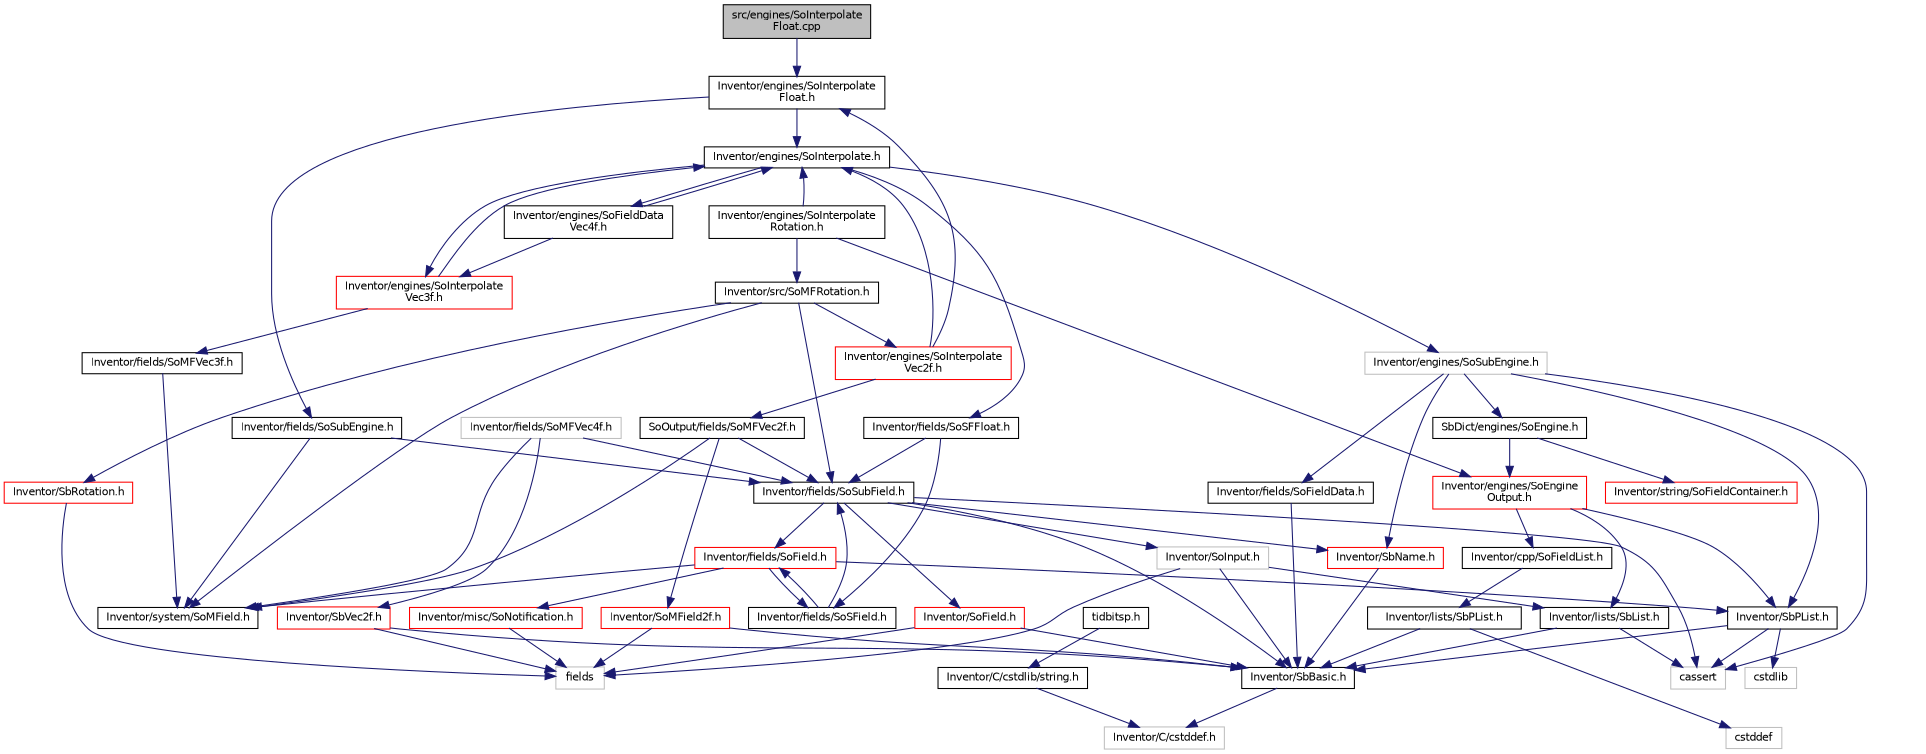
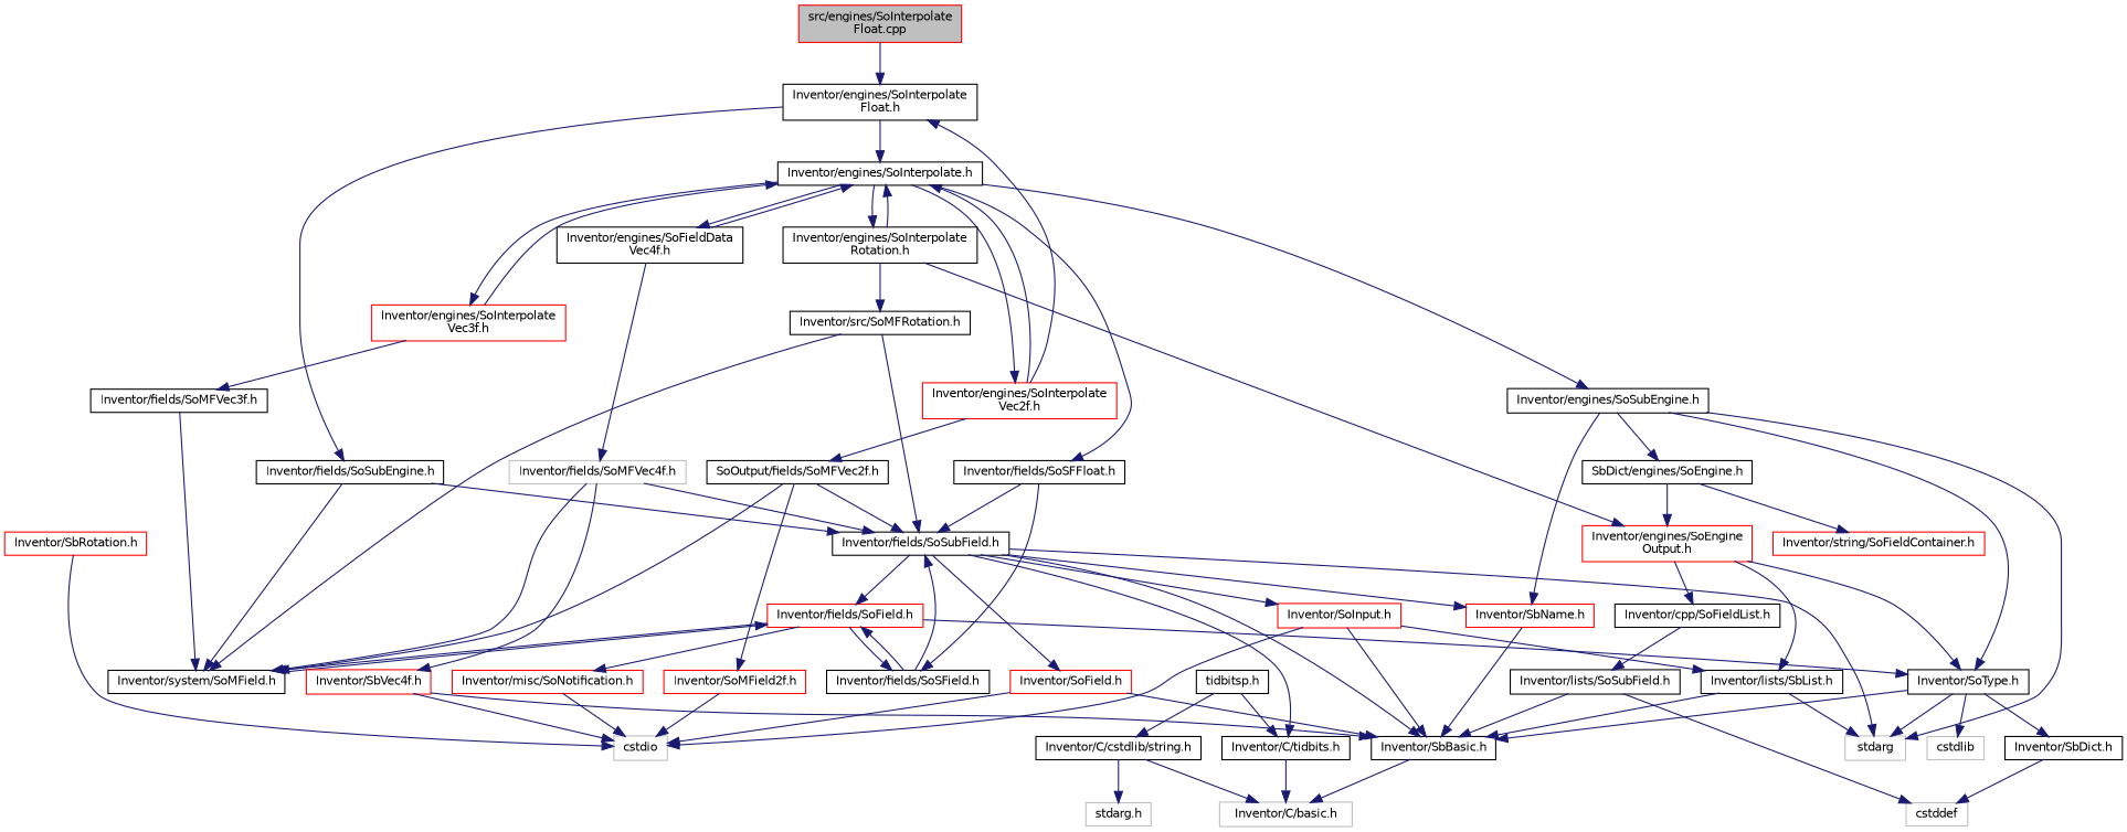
  digraph {
    node [color=black fillcolor=white fontname=Helvetica fontsize=10 shape=record style=filled]
    edge [color=midnightblue fontname=Helvetica fontsize=10 labelfontname=Helvetica labelfontsize=10 style=solid]
-   n1 [fillcolor=grey75 fontcolor=black height=0.2 label="src/engines/SoInterpolate\lFloat.cpp" width=0.4]
+   n1 [color=red fillcolor=grey75 fontcolor=black height=0.2 label="src/engines/SoInterpolate\lFloat.cpp" width=0.4]
    n2 [height=0.2 label="Inventor/engines/SoInterpolate\lFloat.h" width=0.4]
    n3 [height=0.2 label="Inventor/engines/SoInterpolate.h" width=0.4]
    n4 [height=0.2 label="Inventor/fields/SoSubEngine.h" width=0.4]
-   n5 [color=grey75 height=0.2 label="Inventor/engines/SoSubEngine.h" width=0.4]
+   n5 [height=0.2 label="Inventor/engines/SoSubEngine.h" width=0.4]
    n6 [height=0.2 label="Inventor/fields/SoSFFloat.h" width=0.4]
    n7 [color=red height=0.2 label="Inventor/engines/SoInterpolate\lVec2f.h" width=0.4]
    n8 [color=red height=0.2 label="Inventor/engines/SoInterpolate\lVec3f.h" width=0.4]
    n9 [height=0.2 label="Inventor/engines/SoFieldData\lVec4f.h" width=0.4]
    n10 [height=0.2 label="Inventor/engines/SoInterpolate\lRotation.h" width=0.4]
    n11 [height=0.2 label="Inventor/fields/SoSubField.h" width=0.4]
    n12 [height=0.2 label="Inventor/system/SoMField.h" width=0.4]
-   n13 [color=grey75 height=0.2 label=cassert width=0.4]
+   n13 [color=grey75 height=0.2 label=stdarg width=0.4]
    n14 [color=red height=0.2 label="Inventor/SbName.h" width=0.4]
-   n15 [height=0.2 label="Inventor/SbPList.h" width=0.4]
+   n15 [height=0.2 label="Inventor/SoType.h" width=0.4]
    n16 [height=0.2 label="SbDict/engines/SoEngine.h" width=0.4]
-   n17 [height=0.2 label="Inventor/fields/SoFieldData.h" width=0.4]
    n18 [color=red height=0.2 label="Inventor/engines/SoEngine\lOutput.h" width=0.4]
    n19 [height=0.2 label="Inventor/cpp/SoFieldList.h" width=0.4]
    n20 [height=0.2 label="Inventor/lists/SbList.h" width=0.4]
    n21 [height=0.2 label="Inventor/fields/SoSField.h" width=0.4]
    n22 [height=0.2 label="SoOutput/fields/SoMFVec2f.h" width=0.4]
    n23 [height=0.2 label="Inventor/fields/SoMFVec3f.h" width=0.4]
    n24 [color=grey75 height=0.2 label="Inventor/fields/SoMFVec4f.h" width=0.4]
    n25 [height=0.2 label="Inventor/src/SoMFRotation.h" width=0.4]
    n26 [height=0.2 label="Inventor/SbBasic.h" width=0.4]
    n27 [color=grey75 height=0.2 label=cstdlib width=0.4]
-   n30 [color=grey75 height=0.2 label="Inventor/C/cstddef.h" width=0.4]
+   n28 [height=0.2 label="Inventor/SbDict.h" width=0.4]
+   n29 [height=0.2 label="Inventor/C/tidbits.h" width=0.4]
+   n30 [color=grey75 height=0.2 label="Inventor/C/basic.h" width=0.4]
    n31 [color=red height=0.2 label="Inventor/string/SoFieldContainer.h" width=0.4]
+   n32 [color=grey75 height=0.2 label="stdarg.h" width=0.4]
    n33 [color=grey75 height=0.2 label=cstddef width=0.4]
-   n34 [height=0.2 label="Inventor/lists/SbPList.h" width=0.4]
+   n34 [height=0.2 label="Inventor/lists/SoSubField.h" width=0.4]
    n35 [color=red height=0.2 label="Inventor/fields/SoField.h" width=0.4]
-   n36 [color=grey75 height=0.2 label="Inventor/SoInput.h" width=0.4]
+   n36 [color=red height=0.2 label="Inventor/SoInput.h" width=0.4]
    n37 [color=red height=0.2 label="Inventor/SoField.h" width=0.4]
    n38 [color=red height=0.2 label="Inventor/misc/SoNotification.h" width=0.4]
-   n39 [color=grey75 height=0.2 label=fields width=0.4]
+   n39 [color=grey75 height=0.2 label=cstdio width=0.4]
    n40 [color=red height=0.2 label="Inventor/SoMField2f.h" width=0.4]
-   n41 [color=red height=0.2 label="Inventor/SbVec2f.h" width=0.4]
+   n41 [color=red height=0.2 label="Inventor/SbVec4f.h" width=0.4]
    n42 [color=red height=0.2 label="Inventor/SbRotation.h" width=0.4]
    n43 [height=0.2 label="tidbitsp.h" width=0.4]
    n44 [height=0.2 label="Inventor/C/cstdlib/string.h" width=0.4]
    n1 -> n2
    n2 -> n3
    n2 -> n4
    n3 -> n5
    n3 -> n6
-   n25 -> n7
+   n3 -> n7
    n3 -> n8
    n3 -> n9
+   n3 -> n10
    n4 -> n11
    n4 -> n12
    n5 -> n13
    n5 -> n14
    n5 -> n15
    n5 -> n16
-   n5 -> n17
    n6 -> n11
    n6 -> n21
    n7 -> n2
    n7 -> n3
    n7 -> n22
    n8 -> n3
    n8 -> n23
    n9 -> n3
-   n9 -> n8
+   n9 -> n24
    n10 -> n3
    n10 -> n18
    n10 -> n25
    n11 -> n13
    n11 -> n14
    n11 -> n26
+   n11 -> n29
    n11 -> n35
    n11 -> n36
    n11 -> n37
+   n12 -> n35
    n14 -> n26
    n15 -> n13
    n15 -> n26
    n15 -> n27
+   n15 -> n28
    n16 -> n18
    n16 -> n31
-   n17 -> n26
    n18 -> n15
    n18 -> n19
    n18 -> n20
    n19 -> n34
    n20 -> n13
    n20 -> n26
    n21 -> n11
    n21 -> n35
    n22 -> n11
    n22 -> n12
    n22 -> n40
    n23 -> n12
    n24 -> n11
    n24 -> n12
    n24 -> n41
    n25 -> n11
    n25 -> n12
-   n25 -> n42
    n26 -> n30
+   n28 -> n33
+   n29 -> n30
    n34 -> n26
    n34 -> n33
    n35 -> n12
    n35 -> n15
    n35 -> n21
    n35 -> n38
    n36 -> n20
    n36 -> n26
    n36 -> n39
    n37 -> n26
    n37 -> n39
    n38 -> n39
-   n40 -> n26
    n40 -> n39
    n41 -> n26
    n41 -> n39
    n42 -> n39
+   n43 -> n29
    n43 -> n44
    n44 -> n30
+   n44 -> n32
  }
